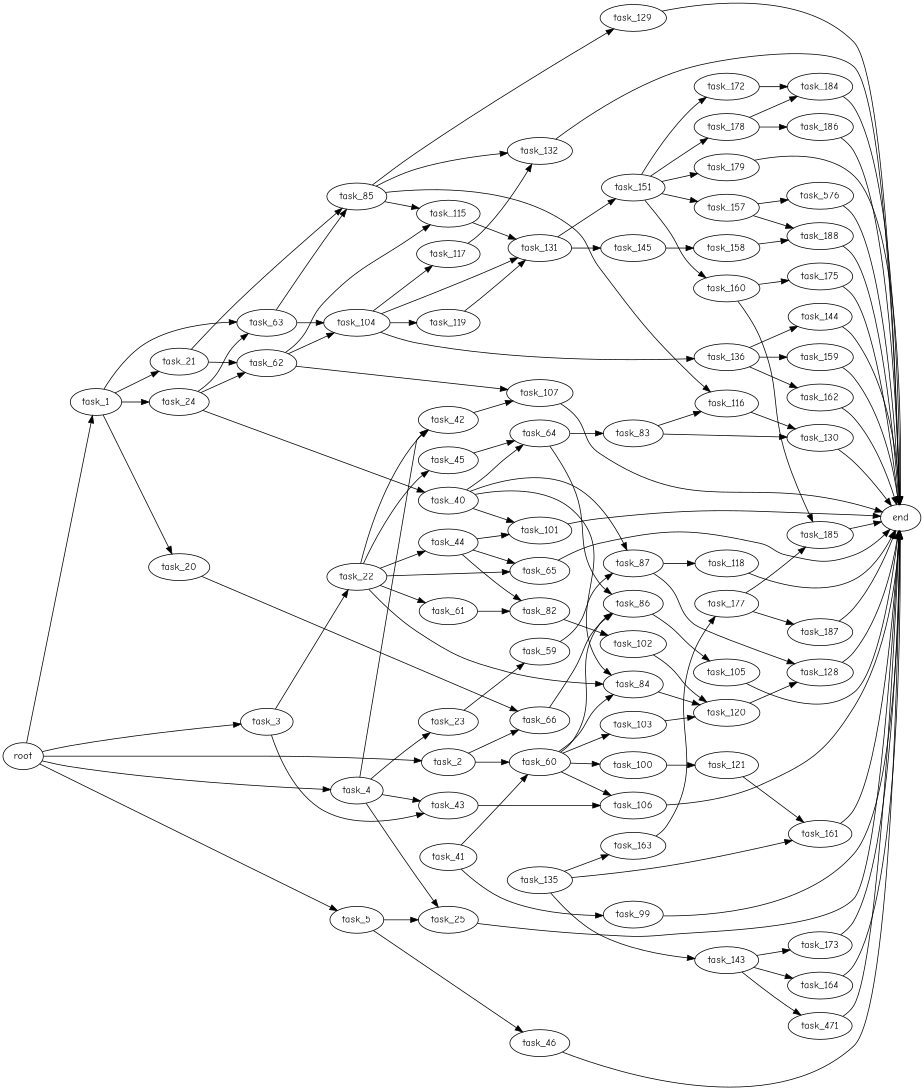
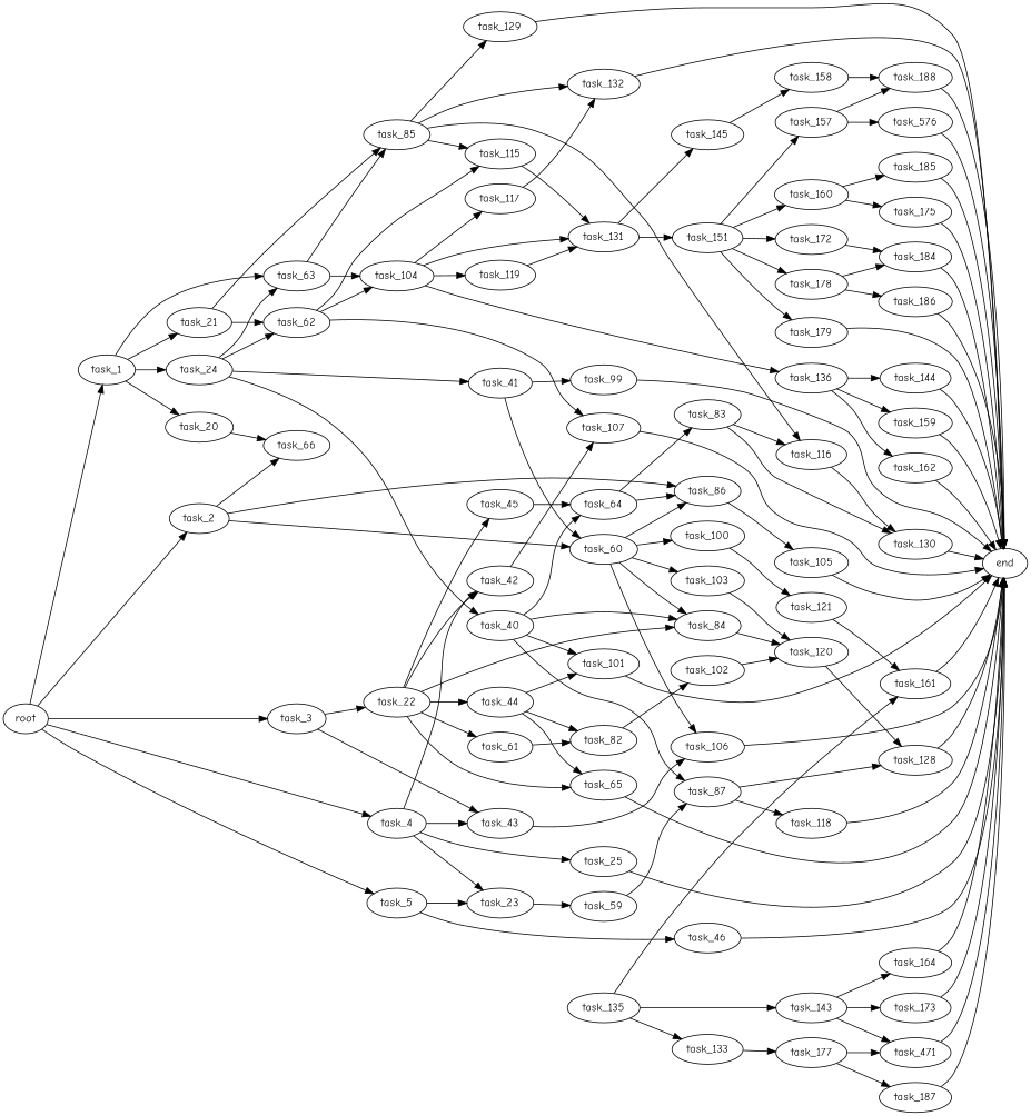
  digraph {
    fontname="Comic Neue"
    rankdir=LR
    node [fontname="Comic Neue"]
    edge [fontname="Comic Neue"]
    root
    task_1
    task_2
    task_3
    task_4
    task_5
    task_20
    task_21
    task_24
    task_63
    task_60
    task_66
    task_22
    task_43
    task_23
    task_25
    task_42
    task_46
    task_62
    task_85
    task_40
    task_41
    task_104
    task_84
    task_106
    task_86
    task_100
    task_103
    task_44
    task_45
    task_61
    task_65
    task_59
    end
    task_107
    task_115
    task_116
    task_129
    task_132
    task_101
    task_82
    task_64
    task_120
    task_87
    task_99
    task_83
    task_118
    task_128
    task_102
    task_105
    task_121
    task_117
    task_119
    task_131
    task_136
    task_130
    task_161
    task_145
    task_151
    task_144
    task_159
    task_162
    task_135
    task_143
-   task_163
+   task_163 [label=task_133]
    task_158
    task_157
    task_160
    task_172
    task_178
    task_179
    task_164
    n73 [label=task_471]
    task_173
    task_177
    task_188
    n77 [label=task_576]
    task_175
    task_185
    task_184
    task_186
    task_187
    root -> task_1
    root -> task_2
    root -> task_3
    root -> task_4
    root -> task_5
    task_1 -> task_20
    task_1 -> task_21
    task_1 -> task_24
    task_1 -> task_63
    task_2 -> task_60
    task_2 -> task_66
    task_3 -> task_22
    task_3 -> task_43
    task_4 -> task_43
    task_4 -> task_23
    task_4 -> task_25
    task_4 -> task_42
-   task_5 -> task_25
+   task_5 -> task_23
    task_5 -> task_46
    task_20 -> task_66
    task_21 -> task_62
    task_21 -> task_85
    task_24 -> task_63
    task_24 -> task_62
    task_24 -> task_40
+   task_24 -> task_41
    task_63 -> task_85
    task_63 -> task_104
    task_60 -> task_84
    task_60 -> task_106
    task_60 -> task_86
    task_60 -> task_100
    task_60 -> task_103
-   task_66 -> task_86
+   task_2 -> task_86
    task_22 -> task_42
    task_22 -> task_84
    task_22 -> task_44
    task_22 -> task_45
    task_22 -> task_61
    task_22 -> task_65
    task_43 -> task_106
    task_23 -> task_59
    task_25 -> end
    task_42 -> task_107
    task_46 -> end
    task_62 -> task_104
    task_62 -> task_107
    task_62 -> task_115
    task_85 -> task_115
    task_85 -> task_116
    task_85 -> task_129
    task_85 -> task_132
    task_40 -> task_84
    task_40 -> task_101
    task_40 -> task_64
    task_40 -> task_87
    task_41 -> task_60
    task_41 -> task_99
    task_104 -> task_117
    task_104 -> task_119
    task_104 -> task_131
    task_104 -> task_136
    task_84 -> task_120
    task_106 -> end
    task_86 -> task_105
    task_100 -> task_121
    task_103 -> task_120
    task_44 -> task_65
    task_44 -> task_101
    task_44 -> task_82
    task_45 -> task_64
    task_61 -> task_82
    task_65 -> end
    task_59 -> task_87
    task_107 -> end
    task_115 -> task_131
    task_116 -> task_130
    task_129 -> end
    task_132 -> end
    task_101 -> end
    task_82 -> task_102
    task_64 -> task_86
    task_64 -> task_83
    task_120 -> task_128
    task_87 -> task_118
    task_87 -> task_128
    task_99 -> end
    task_83 -> task_116
    task_83 -> task_130
    task_118 -> end
    task_128 -> end
    task_102 -> task_120
    task_105 -> end
    task_121 -> task_161
    task_117 -> task_132
    task_119 -> task_131
    task_131 -> task_145
    task_131 -> task_151
    task_136 -> task_144
    task_136 -> task_159
    task_136 -> task_162
    task_130 -> end
    task_161 -> end
    task_145 -> task_158
    task_151 -> task_157
    task_151 -> task_160
    task_151 -> task_172
    task_151 -> task_178
    task_151 -> task_179
    task_144 -> end
    task_159 -> end
    task_162 -> end
    task_135 -> task_161
    task_135 -> task_143
    task_135 -> task_163
    task_143 -> task_164
    task_143 -> n73
    task_143 -> task_173
    task_163 -> task_177
    task_158 -> task_188
    task_157 -> task_188
    task_157 -> n77
    task_160 -> task_175
    task_160 -> task_185
    task_172 -> task_184
    task_178 -> task_184
    task_178 -> task_186
    task_179 -> end
    task_164 -> end
    n73 -> end
    task_173 -> end
-   task_177 -> task_185
+   task_177 -> n73
    task_177 -> task_187
    task_188 -> end
    n77 -> end
    task_175 -> end
    task_185 -> end
    task_184 -> end
    task_186 -> end
    task_187 -> end
  }
